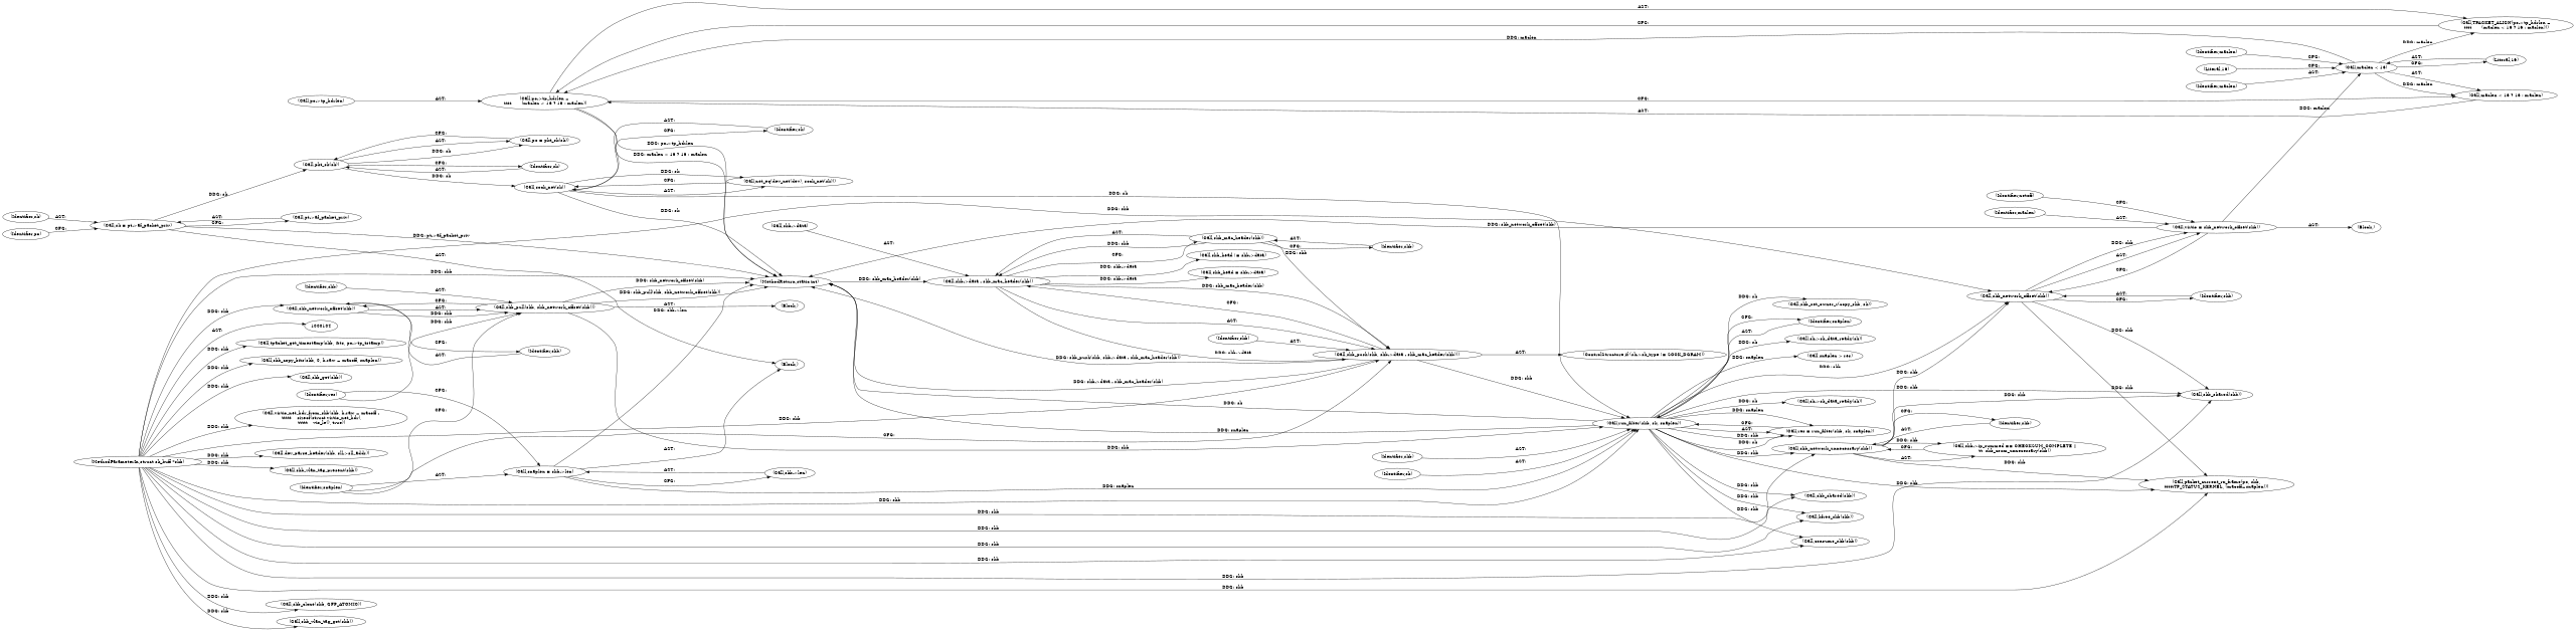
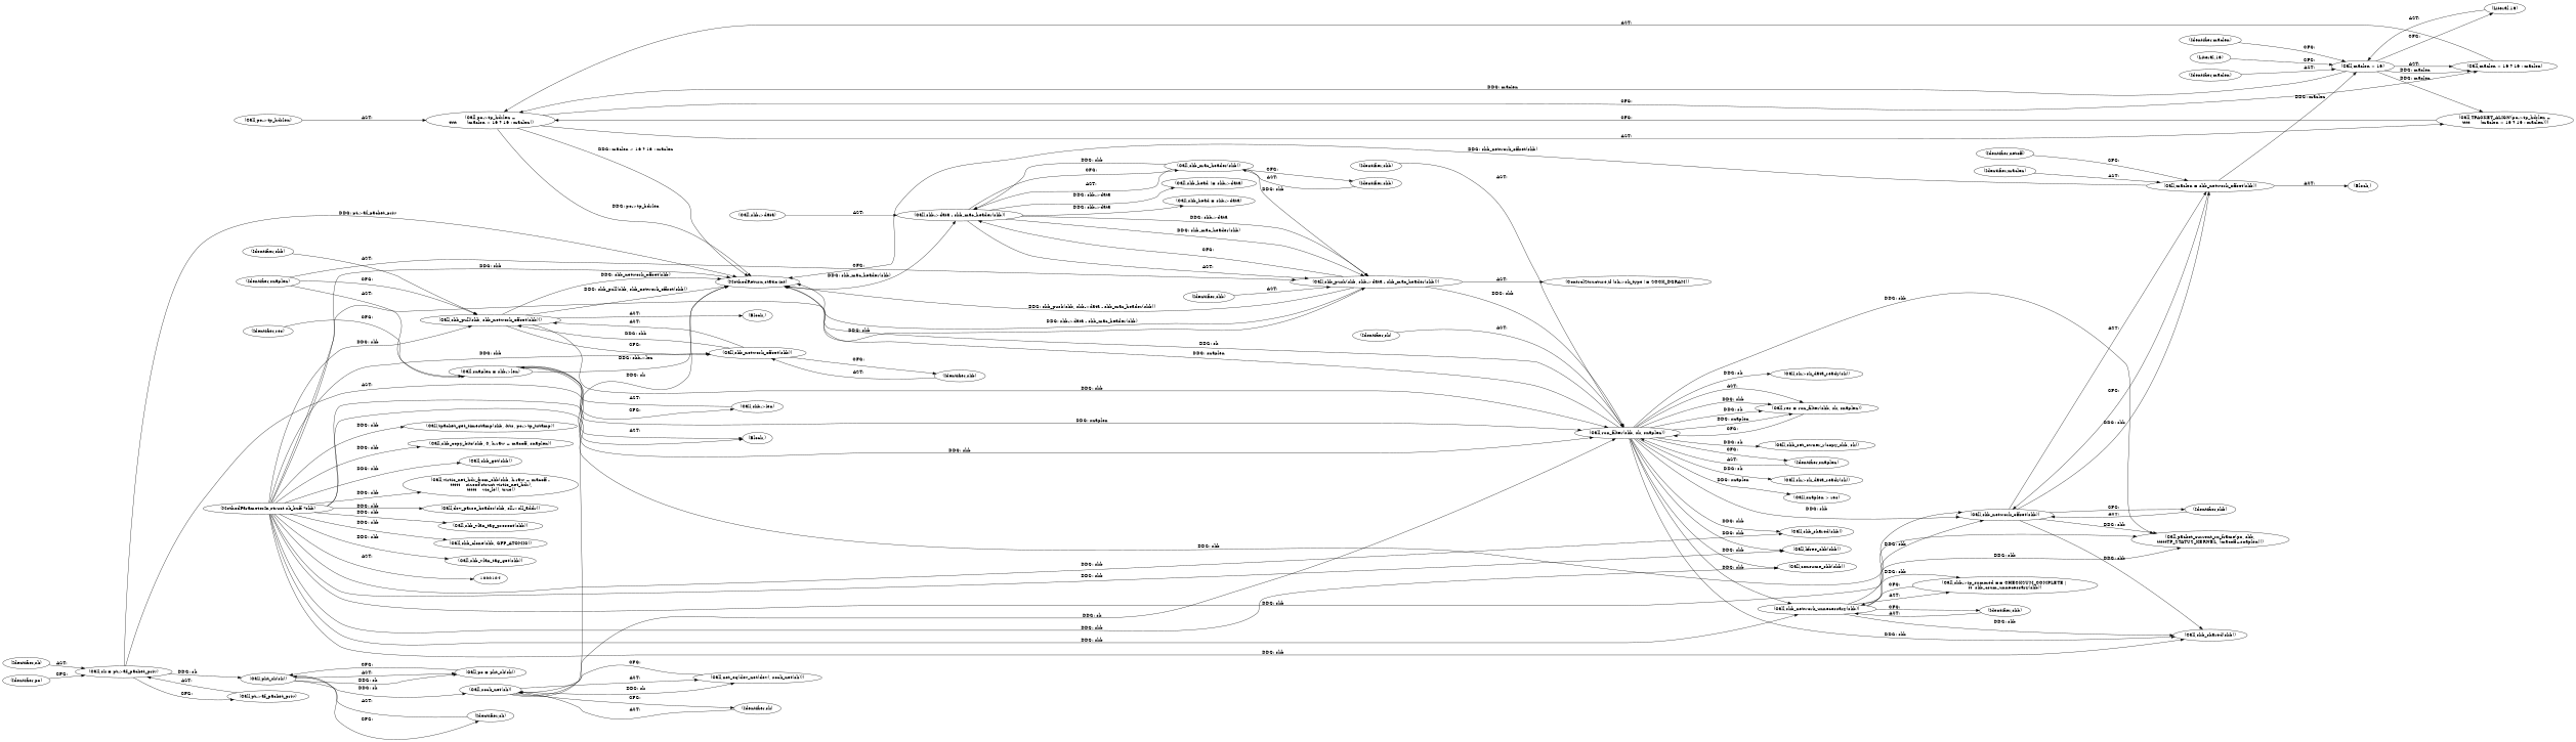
  digraph {
    rankdir=LR
    n1 [label="(Call,po->tp_hdrlen +\n \t\t\t\t       (maclen < 16 ? 16 : maclen))"]
    n2 [label="(MethodReturn,static int)"]
    n3 [label="(Call,TPACKET_ALIGN(po->tp_hdrlen +\n \t\t\t\t       (maclen < 16 ? 16 : maclen)))"]
    n4 [label="(Call,maclen < 16 ? 16 : maclen)"]
    n5 [label="(Call,skb->data - skb_mac_header(skb))"]
    n6 [label="(Call,maclen < 16)"]
    n7 [label="(Literal,16)"]
-   n8 [label="(Call,virtio = skb_network_offset(skb))"]
+   n8 [label="(Call,maclen = skb_network_offset(skb))"]
    n9 [label="(Call,skb_network_offset(skb))"]
    n10 [label="(Block,)"]
    n11 [label="(Call,skb_shared(skb))"]
    n12 [label="(Identifier,skb)"]
    n13 [label="(Call,packet_current_rx_frame(po, skb,\n\t\t\t\t\tTP_STATUS_KERNEL, (macoff+snaplen)))"]
    n14 [label="(Call,skb_network_unnecessary(skb))"]
    n15 [label="(Call,skb->ip_summed == CHECKSUM_COMPLETE ||\n\t\t  skb_csum_unnecessary(skb))"]
    n16 [label="(Identifier,skb)"]
    n17 [label="(Call,run_filter(skb, sk, snaplen))"]
    n18 [label="(Call,sk->sk_data_ready(sk))"]
    n19 [label="(Call,res = run_filter(skb, sk, snaplen))"]
    n20 [label="(Call,skb_set_owner_r(copy_skb, sk))"]
    n21 [label="(Call,consume_skb(skb))"]
    n22 [label="(Identifier,snaplen)"]
    n23 [label="(Call,sk->sk_data_ready(sk))"]
    n24 [label="(Call,skb_shared(skb))"]
    n25 [label="(Call,kfree_skb(skb))"]
    n26 [label="(Call,snaplen > res)"]
    n27 [label="(Call,skb_push(skb, skb->data - skb_mac_header(skb)))"]
    n28 [label="(ControlStructure,if (sk->sk_type != SOCK_DGRAM))"]
    n29 [label="(Call,skb_mac_header(skb))"]
    n30 [label="(Call,skb_head = skb->data)"]
    n31 [label="(Call,skb_head != skb->data)"]
    n32 [label="(Identifier,skb)"]
    n33 [label="(MethodParameterIn,struct sk_buff *skb)"]
    n34 [label="(Call,skb_pull(skb, skb_network_offset(skb)))"]
    n35 [label="(Call,skb_network_offset(skb))"]
    n36 [label="(Call,tpacket_get_timestamp(skb, &ts, po->tp_tstamp))"]
    n37 [label="(Call,skb_copy_bits(skb, 0, h.raw + macoff, snaplen))"]
    n38 [label="(Call,skb_get(skb))"]
    n39 [label="(Call,virtio_net_hdr_from_skb(skb, h.raw + macoff -\n \t\t\t\t\t    sizeof(struct virtio_net_hdr),\n \t\t\t\t\t    vio_le(), true))"]
    n40 [label="(Call,dev_parse_header(skb, sll->sll_addr))"]
    n41 [label="(Call,skb_vlan_tag_present(skb))"]
    n42 [label="(Call,skb_clone(skb, GFP_ATOMIC))"]
    n43 [label="(Call,skb_vlan_tag_get(skb))"]
    1000104
    n45 [label="(Block,)"]
    n46 [label="(Identifier,skb)"]
    n47 [label="(Call,sock_net(sk))"]
    n48 [label="(Identifier,sk)"]
    n49 [label="(Call,net_eq(dev_net(dev), sock_net(sk)))"]
    n50 [label="(Call,pkt_sk(sk))"]
    n51 [label="(Call,po = pkt_sk(sk))"]
    n52 [label="(Identifier,sk)"]
    n53 [label="(Call,sk = pt->af_packet_priv)"]
    n54 [label="(Block,)"]
    n55 [label="(Call,pt->af_packet_priv)"]
    n56 [label="(Call,snaplen = skb->len)"]
    n57 [label="(Call,skb->len)"]
    n58 [label="(Identifier,res)"]
    n59 [label="(Identifier,netoff)"]
    n60 [label="(Identifier,skb)"]
    n61 [label="(Call,po->tp_hdrlen)"]
    n62 [label="(Identifier,sk)"]
    n63 [label="(Identifier,snaplen)"]
    n64 [label="(Identifier,maclen)"]
    n65 [label="(Literal,16)"]
    n66 [label="(Identifier,maclen)"]
    n67 [label="(Call,skb->data)"]
    n68 [label="(Identifier,skb)"]
    n69 [label="(Identifier,maclen)"]
    n70 [label="(Identifier,po)"]
    n71 [label="(Identifier,skb)"]
    n72 [label="(Identifier,sk)"]
    n1 -> n2 [label="DDG: maclen < 16 ? 16 : maclen"]
    n1 -> n2 [label="DDG: po->tp_hdrlen"]
    n1 -> n3 [label="AST: "]
    n1 -> n4 [label="CFG: "]
    n2 -> n5 [label="DDG: skb_mac_header(skb)"]
    n3 -> n1 [label="CFG: "]
    n4 -> n1 [label="AST: "]
    n5 -> n27 [label="AST: "]
    n5 -> n27 [label="DDG: skb->data"]
    n5 -> n27 [label="DDG: skb_mac_header(skb)"]
    n5 -> n29 [label="CFG: "]
    n5 -> n30 [label="DDG: skb->data"]
    n5 -> n31 [label="DDG: skb->data"]
    n6 -> n1 [label="DDG: maclen"]
    n6 -> n3 [label="DDG: maclen"]
    n6 -> n4 [label="AST: "]
    n6 -> n4 [label="DDG: maclen"]
    n6 -> n7 [label="CFG: "]
    n7 -> n6 [label="AST: "]
    n8 -> n2 [label="DDG: skb_network_offset(skb)"]
    n8 -> n6 [label="DDG: maclen"]
    n8 -> n9 [label="CFG: "]
    n8 -> n10 [label="AST: "]
    n9 -> n8 [label="AST: "]
    n9 -> n8 [label="DDG: skb"]
    n9 -> n11 [label="DDG: skb"]
    n9 -> n12 [label="CFG: "]
    n9 -> n13 [label="DDG: skb"]
    n12 -> n9 [label="AST: "]
    n14 -> n9 [label="DDG: skb"]
    n14 -> n11 [label="DDG: skb"]
    n14 -> n13 [label="DDG: skb"]
    n14 -> n15 [label="AST: "]
    n14 -> n15 [label="DDG: skb"]
    n14 -> n16 [label="CFG: "]
    n15 -> n14 [label="CFG: "]
    n16 -> n14 [label="AST: "]
    n17 -> n2 [label="DDG: sk"]
    n17 -> n2 [label="DDG: snaplen"]
    n17 -> n9 [label="DDG: skb"]
    n17 -> n11 [label="DDG: skb"]
    n17 -> n13 [label="DDG: skb"]
    n17 -> n14 [label="DDG: skb"]
    n17 -> n18 [label="DDG: sk"]
    n17 -> n19 [label="AST: "]
    n17 -> n19 [label="DDG: skb"]
    n17 -> n19 [label="DDG: sk"]
    n17 -> n19 [label="DDG: snaplen"]
    n17 -> n20 [label="DDG: sk"]
    n17 -> n21 [label="DDG: skb"]
    n17 -> n22 [label="CFG: "]
    n17 -> n23 [label="DDG: sk"]
    n17 -> n24 [label="DDG: skb"]
    n17 -> n25 [label="DDG: skb"]
    n17 -> n26 [label="DDG: snaplen"]
    n19 -> n17 [label="CFG: "]
    n22 -> n17 [label="AST: "]
    n27 -> n2 [label="DDG: skb->data - skb_mac_header(skb)"]
    n27 -> n2 [label="DDG: skb_push(skb, skb->data - skb_mac_header(skb))"]
    n27 -> n5 [label="CFG: "]
    n27 -> n17 [label="DDG: skb"]
    n27 -> n28 [label="AST: "]
    n29 -> n5 [label="AST: "]
    n29 -> n5 [label="DDG: skb"]
    n29 -> n27 [label="DDG: skb"]
    n29 -> n32 [label="CFG: "]
    n32 -> n29 [label="AST: "]
    n33 -> n2 [label="DDG: skb"]
    n33 -> n9 [label="DDG: skb"]
    n33 -> n11 [label="DDG: skb"]
    n33 -> n13 [label="DDG: skb"]
    n33 -> n14 [label="DDG: skb"]
    n33 -> n17 [label="DDG: skb"]
    n33 -> n21 [label="DDG: skb"]
    n33 -> n24 [label="DDG: skb"]
    n33 -> n25 [label="DDG: skb"]
    n33 -> n27 [label="DDG: skb"]
-   n58 -> n34 [label="DDG: skb"]
+   n33 -> n34 [label="DDG: skb"]
    n33 -> n35 [label="DDG: skb"]
    n33 -> n36 [label="DDG: skb"]
    n33 -> n37 [label="DDG: skb"]
    n33 -> n38 [label="DDG: skb"]
    n33 -> n39 [label="DDG: skb"]
    n33 -> n40 [label="DDG: skb"]
    n33 -> n41 [label="DDG: skb"]
    n33 -> n42 [label="DDG: skb"]
    n33 -> n43 [label="DDG: skb"]
    n33 -> 1000104 [label="AST: "]
    n34 -> n2 [label="DDG: skb_network_offset(skb)"]
    n34 -> n2 [label="DDG: skb_pull(skb, skb_network_offset(skb))"]
    n34 -> n17 [label="DDG: skb"]
    n34 -> n35 [label="CFG: "]
    n34 -> n45 [label="AST: "]
    n35 -> n34 [label="AST: "]
    n35 -> n34 [label="DDG: skb"]
    n35 -> n46 [label="CFG: "]
    n46 -> n35 [label="AST: "]
    n47 -> n2 [label="DDG: sk"]
    n47 -> n17 [label="DDG: sk"]
    n47 -> n48 [label="CFG: "]
    n47 -> n49 [label="AST: "]
    n47 -> n49 [label="DDG: sk"]
    n48 -> n47 [label="AST: "]
    n49 -> n47 [label="CFG: "]
    n50 -> n47 [label="DDG: sk"]
    n50 -> n51 [label="AST: "]
    n50 -> n51 [label="DDG: sk"]
    n50 -> n52 [label="CFG: "]
    n51 -> n50 [label="CFG: "]
    n52 -> n50 [label="AST: "]
    n53 -> n2 [label="DDG: pt->af_packet_priv"]
    n53 -> n50 [label="DDG: sk"]
    n53 -> n54 [label="AST: "]
    n53 -> n55 [label="CFG: "]
    n55 -> n53 [label="AST: "]
    n56 -> n2 [label="DDG: skb->len"]
    n56 -> n17 [label="DDG: snaplen"]
    n56 -> n54 [label="AST: "]
    n56 -> n57 [label="CFG: "]
    n57 -> n56 [label="AST: "]
    n58 -> n56 [label="CFG: "]
    n59 -> n8 [label="CFG: "]
    n60 -> n34 [label="AST: "]
    n61 -> n1 [label="AST: "]
    n62 -> n53 [label="AST: "]
    n63 -> n27 [label="CFG: "]
    n63 -> n34 [label="CFG: "]
    n63 -> n56 [label="AST: "]
    n64 -> n6 [label="CFG: "]
    n65 -> n6 [label="CFG: "]
    n66 -> n8 [label="AST: "]
    n67 -> n5 [label="AST: "]
    n68 -> n17 [label="AST: "]
    n69 -> n6 [label="AST: "]
    n70 -> n53 [label="CFG: "]
    n71 -> n27 [label="AST: "]
    n72 -> n17 [label="AST: "]
  }
